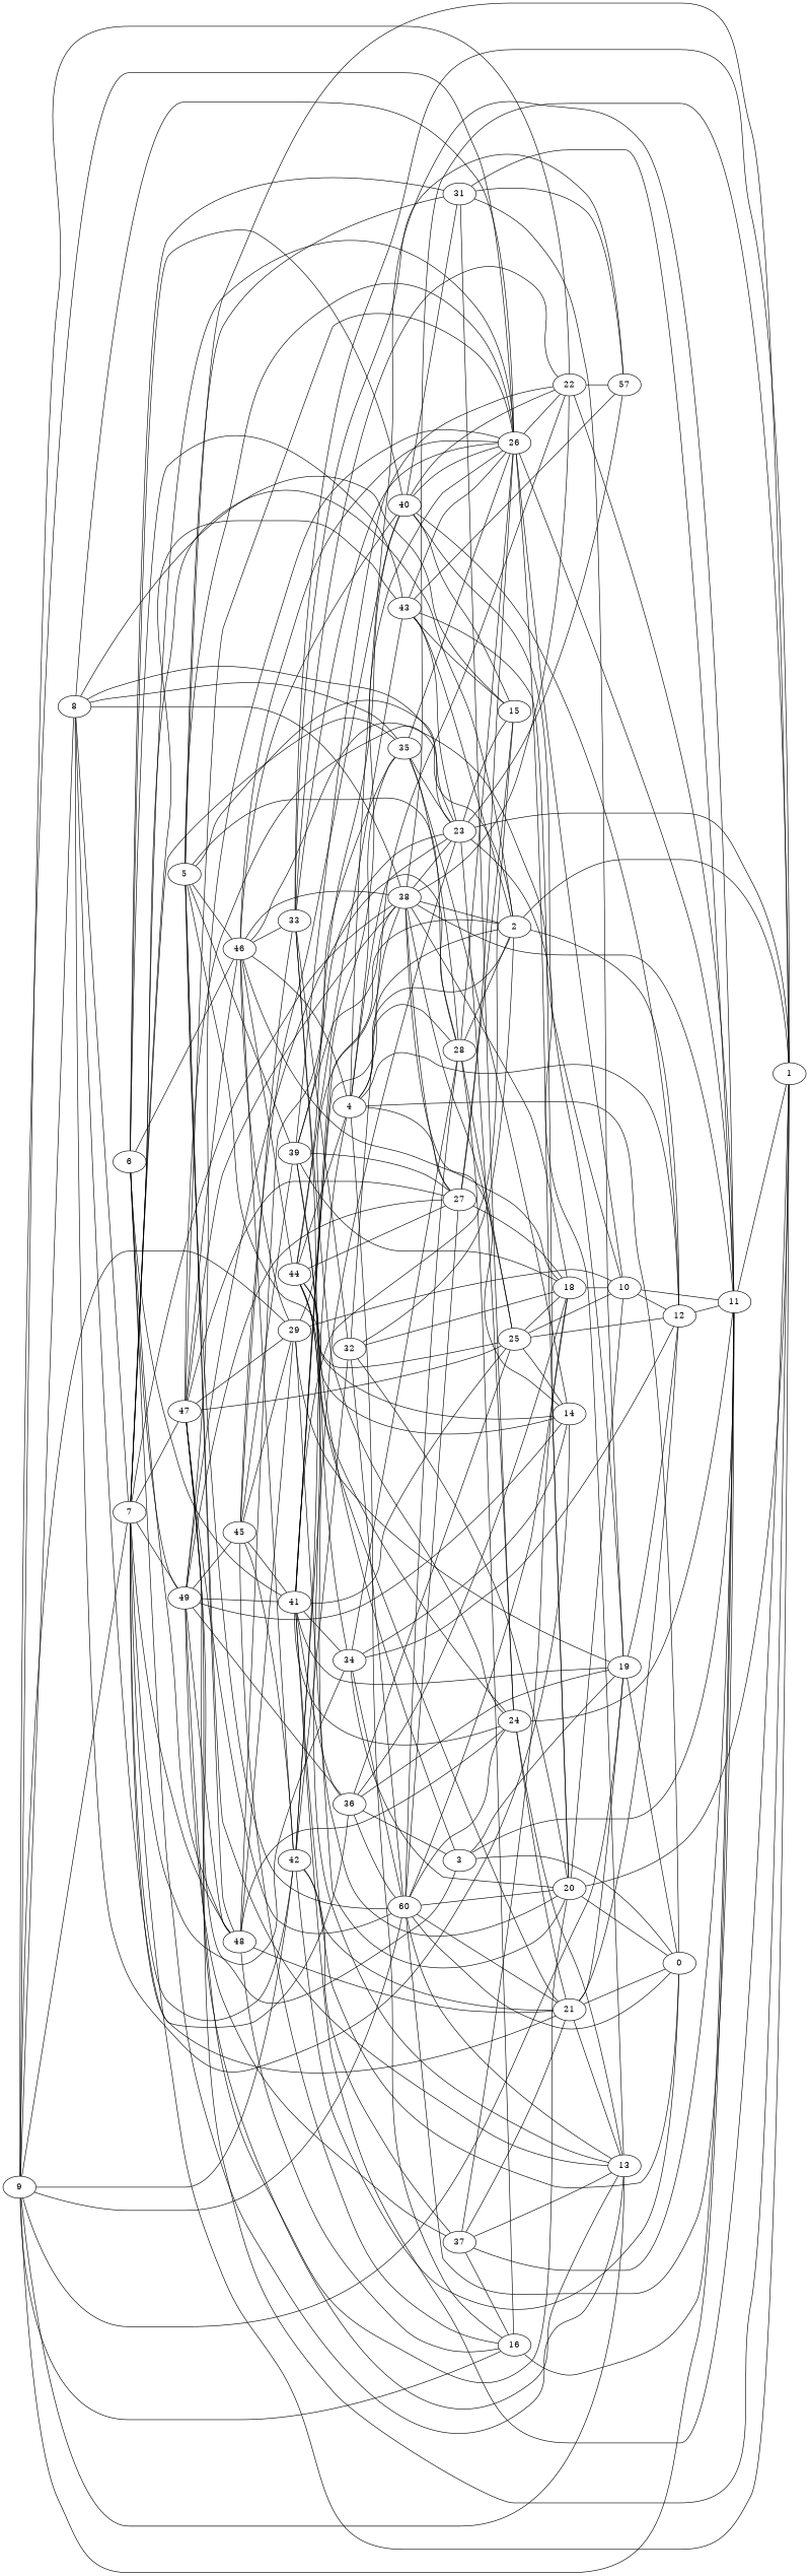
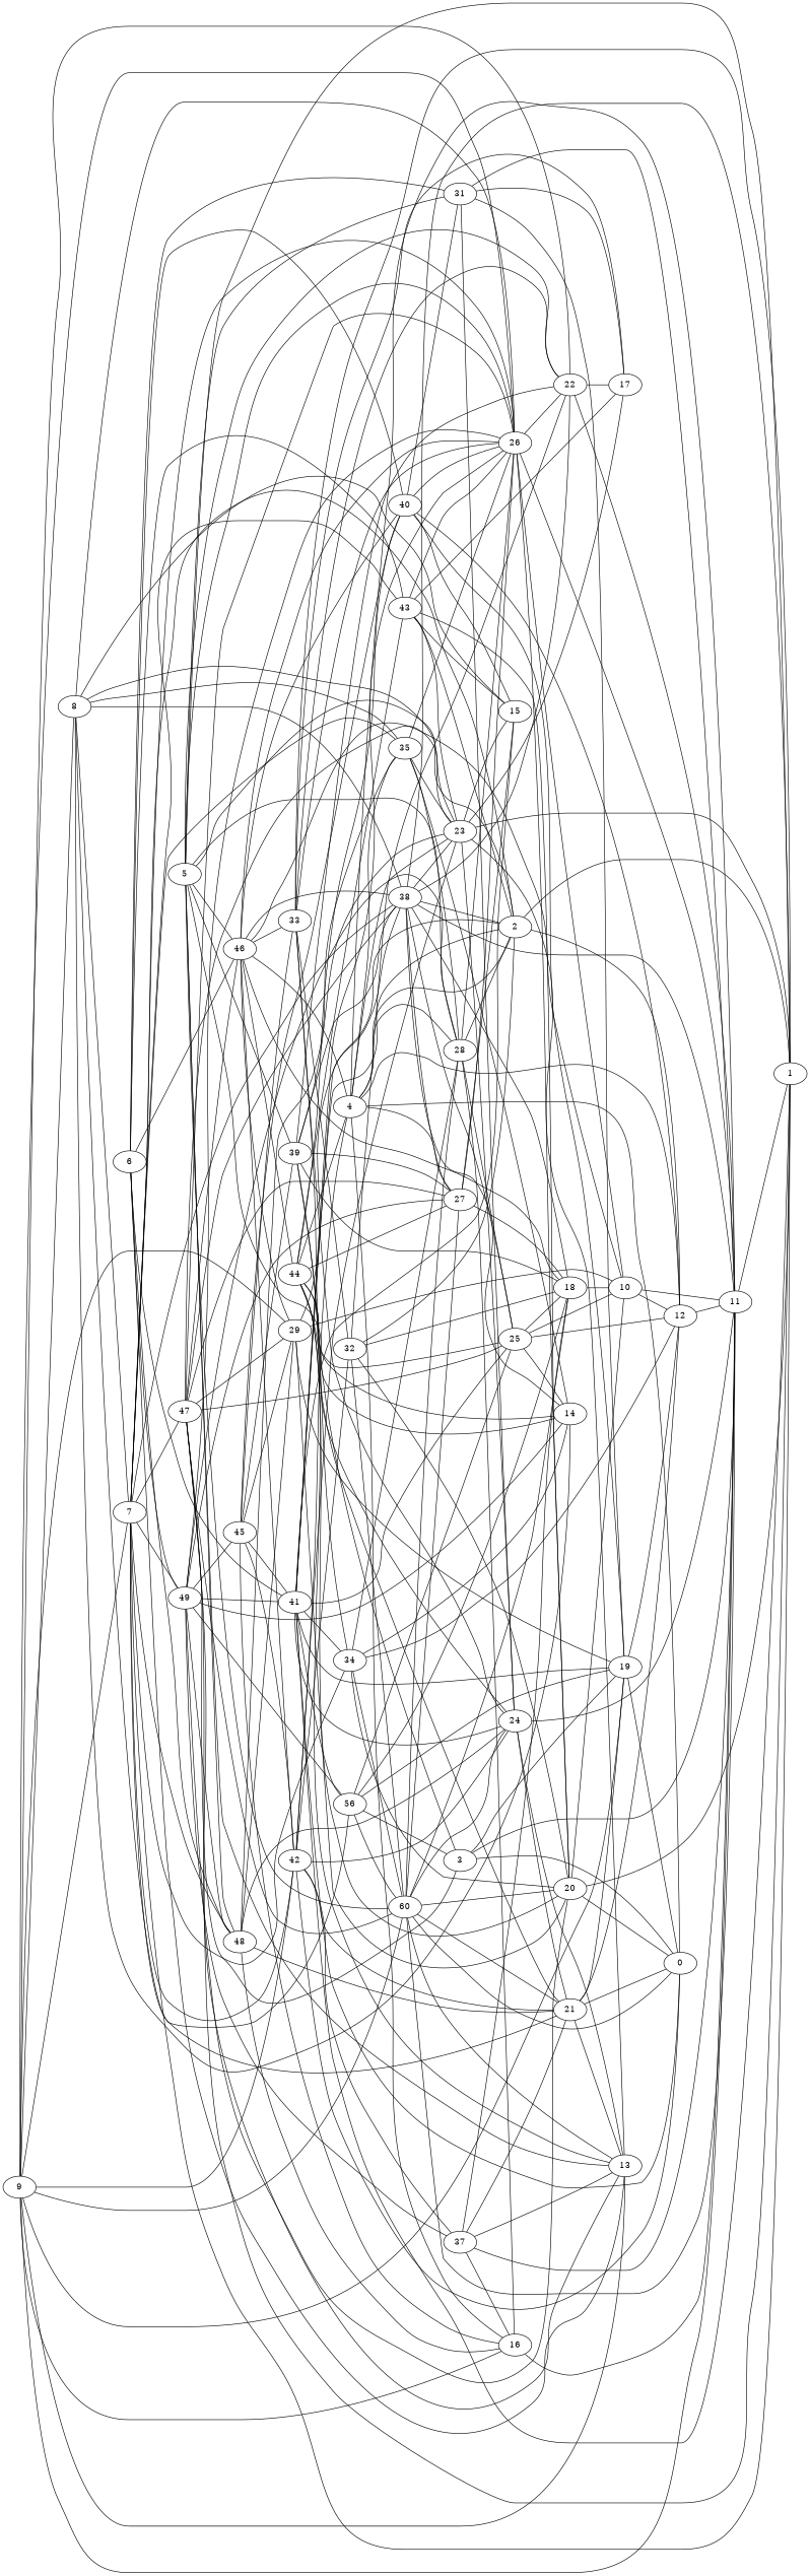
  digraph {
    rankdir=LR
    edge [color=black dir=none]
    7
    43
    21
    26
    2
    38
    1
    47
    48
    35
    34
    42
    49
    23
    15
    20
-   17 [label=57]
+   17
    13
    19
    12
    0
    5
    46
    28
    n25 [label=60]
    22
    31
    14
    39
    10
    11
    18
    29
    44
    4
    40
    33
    16
    25
    41
    24
-   36
+   36 [label=56]
    27
    3
    37
    9
    8
    32
    45
    6
    subgraph sub_1 {
      7
      43
      21
      26
      2
      38
      1
      47
      48
      35
      34
      42
      49
      23
      15
      20
      17
      13
      19
      12
      0
      5
      46
      28
      n25
      22
      31
      14
      39
      10
      11
      18
      29
      44
      4
      40
      33
      16
      25
      41
      24
      36
      27
      3
      37
      9
      8
      32
      45
      6
    }
    7 -> 43
    7 -> 21
    7 -> 26
    7 -> 2
    7 -> 38
    7 -> 1
    7 -> 47
    7 -> 48
    7 -> 35
    7 -> 34
    7 -> 42
    7 -> 49
    43 -> 26
    43 -> 2
    43 -> 23
    43 -> 15
    43 -> 20
    43 -> 17
    21 -> 13
    21 -> 19
    21 -> 12
    21 -> 0
    26 -> 20
    26 -> 22
    26 -> 10
    26 -> 11
    2 -> 1
    2 -> 12
    38 -> 2
    38 -> 1
    38 -> 23
    38 -> 22
    38 -> 14
    38 -> 11
    38 -> 18
    38 -> 25
    38 -> 27
    47 -> 26
    47 -> 38
    47 -> 1
    47 -> 23
    47 -> 13
    47 -> 46
    47 -> n25
    47 -> 29
    47 -> 25
    47 -> 27
    47 -> 3
    48 -> 21
    48 -> 35
    48 -> 29
    48 -> 16
    48 -> 24
    35 -> 26
    35 -> 23
    35 -> 28
    35 -> 14
    34 -> 20
    34 -> 12
    34 -> 28
    34 -> n25
    34 -> 14
    42 -> 21
    42 -> 23
    42 -> 0
    42 -> 4
+   42 -> 24
    42 -> 37
    42 -> 32
    49 -> 26
    49 -> 48
    49 -> 20
    49 -> 28
    49 -> 14
    49 -> 41
    49 -> 36
    49 -> 27
    49 -> 37
    49 -> 45
    23 -> 1
    23 -> 15
    23 -> 17
    23 -> 13
    23 -> 24
    20 -> 1
    20 -> 0
    20 -> 10
    19 -> 12
    19 -> 0
    12 -> 11
    5 -> 26
    5 -> 2
    5 -> 1
    5 -> 48
    5 -> 13
    5 -> 46
    5 -> 28
    5 -> n25
-   40 -> 22
+   5 -> 22
    5 -> 31
    5 -> 14
    5 -> 39
    46 -> 26
    46 -> 38
    46 -> 42
    46 -> 10
    46 -> 18
    46 -> 29
    46 -> 44
    46 -> 4
    46 -> 40
    46 -> 33
    28 -> 26
    28 -> 2
    28 -> 16
    28 -> 25
    n25 -> 21
    n25 -> 20
    n25 -> 13
    n25 -> 0
    n25 -> 28
    n25 -> 11
    n25 -> 18
    n25 -> 24
    n25 -> 27
    22 -> 17
    22 -> 11
    31 -> 17
    31 -> 19
    31 -> 11
    31 -> 24
    39 -> 21
    39 -> 38
    39 -> 34
    39 -> 23
    39 -> 22
    39 -> 18
    39 -> 27
    10 -> 12
    11 -> 1
    11 -> 10
    18 -> 10
    29 -> 2
    29 -> 20
    29 -> 19
    29 -> 10
    44 -> 43
    44 -> 20
    44 -> 13
    44 -> 14
    44 -> 4
    44 -> 40
    44 -> 25
    44 -> 24
    44 -> 27
    4 -> 2
    4 -> 35
    4 -> 23
    4 -> 12
    4 -> 0
    4 -> 28
    4 -> 11
    4 -> 16
    4 -> 27
    40 -> 26
    40 -> 15
    40 -> 19
    40 -> 12
    40 -> 31
    33 -> 26
    33 -> 1
    33 -> 17
    33 -> 22
    33 -> 24
    33 -> 3
    33 -> 32
    16 -> 11
    25 -> 12
    25 -> 14
    25 -> 10
    25 -> 18
    41 -> 26
    41 -> 2
    41 -> 38
    41 -> 1
    41 -> 34
    41 -> 15
    41 -> 19
    41 -> 0
    41 -> 25
    41 -> 24
    41 -> 36
    24 -> 21
    24 -> 13
    24 -> 11
    36 -> 19
    36 -> n25
    36 -> 18
    36 -> 25
    36 -> 3
    27 -> 26
    27 -> 15
    27 -> 18
    3 -> 19
    3 -> 0
    3 -> 11
    37 -> 21
    37 -> 13
    37 -> 11
    37 -> 18
    37 -> 16
    9 -> 7
    9 -> 26
    9 -> 42
    9 -> 13
    9 -> 19
    9 -> n25
    9 -> 22
    9 -> 11
    9 -> 29
    9 -> 16
    9 -> 8
    8 -> 7
    8 -> 26
    8 -> 38
    8 -> 35
    8 -> 23
    8 -> 15
    8 -> 14
    8 -> 36
    32 -> 2
    32 -> 20
    32 -> n25
    32 -> 22
    32 -> 18
    45 -> 42
    45 -> 39
    45 -> 29
    45 -> 40
    45 -> 33
    45 -> 16
    45 -> 41
    6 -> 43
    6 -> 48
    6 -> 49
    6 -> 13
    6 -> 46
    6 -> 31
    6 -> 40
    6 -> 41
  }
